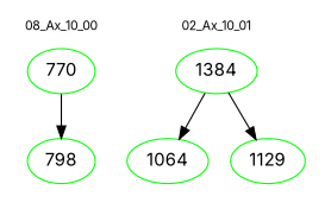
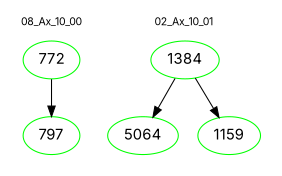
  digraph {
    fontname=Inter
    node [color=green fontname=Inter]
    edge [color=black fontname=Inter]
-   n1 [label=770]
-   n2 [label=798]
+   n1 [label=772]
+   n2 [label=797]
    n3 [label=1384]
-   n4 [label=1064]
-   n5 [label=1129]
+   n4 [label=5064]
+   n5 [label=1159]
    subgraph cluster_1 {
      color=white
      fontsize=10
      label="08_Ax_10_00"
      n1
      n2
    }
    subgraph cluster_2 {
      color=white
      fontsize=10
      label="02_Ax_10_01"
      n3
      n4
      n5
    }
    n1 -> n2
    n3 -> n4
    n3 -> n5
  }
